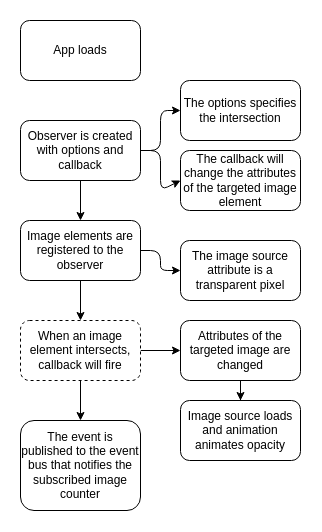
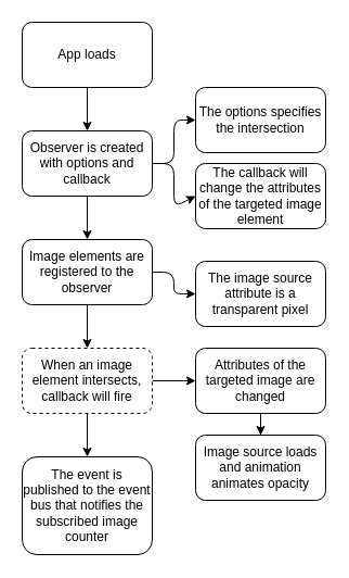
  <mxCell id="0" />
  <mxCell id="1" parent="0" />
+ <mxCell id="2" value="" style="edgeStyle=orthogonalEdgeStyle;rounded=0;orthogonalLoop=1;jettySize=auto;html=1;" edge="1" parent="1" source="3" target="5"><mxGeometry relative="1" as="geometry" /></mxCell>
  <mxCell id="3" value="App loads" style="rounded=1;whiteSpace=wrap;html=1;" vertex="1" parent="1"><mxGeometry x="20" y="20" width="120" height="60" as="geometry" /></mxCell>
  <mxCell id="4" value="" style="edgeStyle=orthogonalEdgeStyle;rounded=0;orthogonalLoop=1;jettySize=auto;html=1;" edge="1" parent="1" source="5" target="8"><mxGeometry relative="1" as="geometry" /></mxCell>
  <mxCell id="5" value="Observer is created with options and callback" style="rounded=1;whiteSpace=wrap;html=1;" vertex="1" parent="1"><mxGeometry x="20" y="120" width="120" height="60" as="geometry" /></mxCell>
  <mxCell id="6" value="The options specifies the intersection" style="rounded=1;whiteSpace=wrap;html=1;" vertex="1" parent="1"><mxGeometry x="180" y="80" width="120" height="60" as="geometry" /></mxCell>
  <mxCell id="7" value="" style="edgeStyle=orthogonalEdgeStyle;rounded=0;orthogonalLoop=1;jettySize=auto;html=1;" edge="1" parent="1" source="8" target="12"><mxGeometry relative="1" as="geometry" /></mxCell>
  <mxCell id="8" value="Image elements are registered to the observer" style="rounded=1;whiteSpace=wrap;html=1;" vertex="1" parent="1"><mxGeometry x="20" y="220" width="120" height="60" as="geometry" /></mxCell>
  <mxCell id="9" value="The image source attribute is a transparent pixel" style="rounded=1;whiteSpace=wrap;html=1;" vertex="1" parent="1"><mxGeometry x="180" y="240" width="120" height="60" as="geometry" /></mxCell>
  <mxCell id="10" value="" style="edgeStyle=orthogonalEdgeStyle;rounded=0;orthogonalLoop=1;jettySize=auto;html=1;" edge="1" parent="1" source="12" target="15"><mxGeometry relative="1" as="geometry" /></mxCell>
  <mxCell id="11" value="" style="edgeStyle=orthogonalEdgeStyle;rounded=0;orthogonalLoop=1;jettySize=auto;html=1;" edge="1" parent="1" source="12" target="13"><mxGeometry relative="1" as="geometry" /></mxCell>
  <mxCell id="12" value="When an image element intersects, callback will fire" style="rounded=1;whiteSpace=wrap;html=1;dashed=1;" vertex="1" parent="1"><mxGeometry x="20" y="320" width="120" height="60" as="geometry" /></mxCell>
  <mxCell id="13" value="The event is published to the event bus that notifies the subscribed image counter" style="rounded=1;whiteSpace=wrap;html=1;" vertex="1" parent="1"><mxGeometry x="20" y="420" width="120" height="90" as="geometry" /></mxCell>
  <mxCell id="14" value="" style="edgeStyle=orthogonalEdgeStyle;rounded=0;orthogonalLoop=1;jettySize=auto;html=1;" edge="1" parent="1" source="15" target="16"><mxGeometry relative="1" as="geometry" /></mxCell>
  <mxCell id="15" value="Attributes of the targeted image are changed" style="rounded=1;whiteSpace=wrap;html=1;" vertex="1" parent="1"><mxGeometry x="180" y="320" width="120" height="60" as="geometry" /></mxCell>
  <mxCell id="16" value="Image source loads and animation animates opacity" style="rounded=1;whiteSpace=wrap;html=1;" vertex="1" parent="1"><mxGeometry x="180" y="400" width="120" height="60" as="geometry" /></mxCell>
  <mxCell id="17" value="The callback will change the attributes of the targeted image element" style="rounded=1;whiteSpace=wrap;html=1;" vertex="1" parent="1"><mxGeometry x="180" y="150" width="120" height="60" as="geometry" /></mxCell>
  <mxCell id="18" value="" style="endArrow=classic;html=1;entryX=0;entryY=0.5;entryDx=0;entryDy=0;" edge="1" parent="1" target="17"><mxGeometry width="50" height="50" relative="1" as="geometry"><mxPoint x="140" y="150" as="sourcePoint" /><mxPoint x="190" y="180" as="targetPoint" /><Array as="points"><mxPoint x="160" y="150" /><mxPoint x="160" y="190" /></Array></mxGeometry></mxCell>
  <mxCell id="19" value="" style="endArrow=classic;html=1;" edge="1" parent="1"><mxGeometry width="50" height="50" relative="1" as="geometry"><mxPoint x="140" y="150" as="sourcePoint" /><mxPoint x="180" y="110" as="targetPoint" /><Array as="points"><mxPoint x="160" y="150" /><mxPoint x="160" y="110" /></Array></mxGeometry></mxCell>
  <mxCell id="20" value="" style="endArrow=classic;html=1;" edge="1" parent="1"><mxGeometry width="50" height="50" relative="1" as="geometry"><mxPoint x="140" y="250" as="sourcePoint" /><mxPoint x="180" y="270" as="targetPoint" /><Array as="points"><mxPoint x="160" y="250" /><mxPoint x="160" y="270" /></Array></mxGeometry></mxCell>
